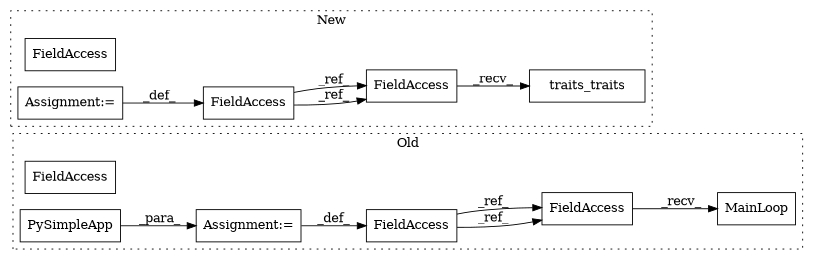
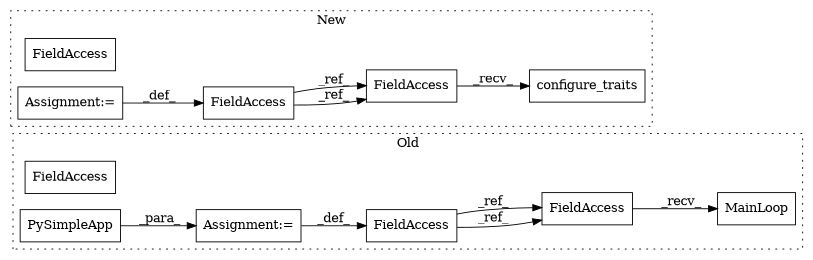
  digraph {
    rankdir=LR
    node [a=22 l=3 s=716 shape=box]
    n1 [a=32 l=10 label=MainLoop s=720]
    n2 [label=FieldAccess]
    n3 [label=FieldAccess s=658]
    n4 [a=32 l=13 label=PySimpleApp s=665]
    n5 [a=7 l=1 label="Assignment:=" s=661]
    n6 [label=FieldAccess]
-   n7 [a=32 l=18 label=traits_traits s=737]
+   n7 [a=32 l=18 label=configure_traits s=737]
    n8 [l=4 label=FieldAccess s=671]
    n9 [l=4 label=FieldAccess s=732]
    n10 [a=7 l=1 label="Assignment:=" s=675]
    n11 [l=4 label=FieldAccess s=732]
    subgraph cluster_1 {
      label=Old
      style=dotted
      n1
      n2
      n3
      n4
      n5
      n6
    }
    subgraph cluster_2 {
      label=New
      style=dotted
      n7
      n8
      n9
      n10
      n11
    }
    n3 -> n6 [label=_ref_]
    n3 -> n6 [label=_ref_]
    n4 -> n5 [label=_para_]
    n5 -> n3 [label=_def_]
    n6 -> n1 [label=_recv_]
    n8 -> n11 [label=_ref_]
    n8 -> n11 [label=_ref_]
    n10 -> n8 [label=_def_]
    n11 -> n7 [label=_recv_]
  }
